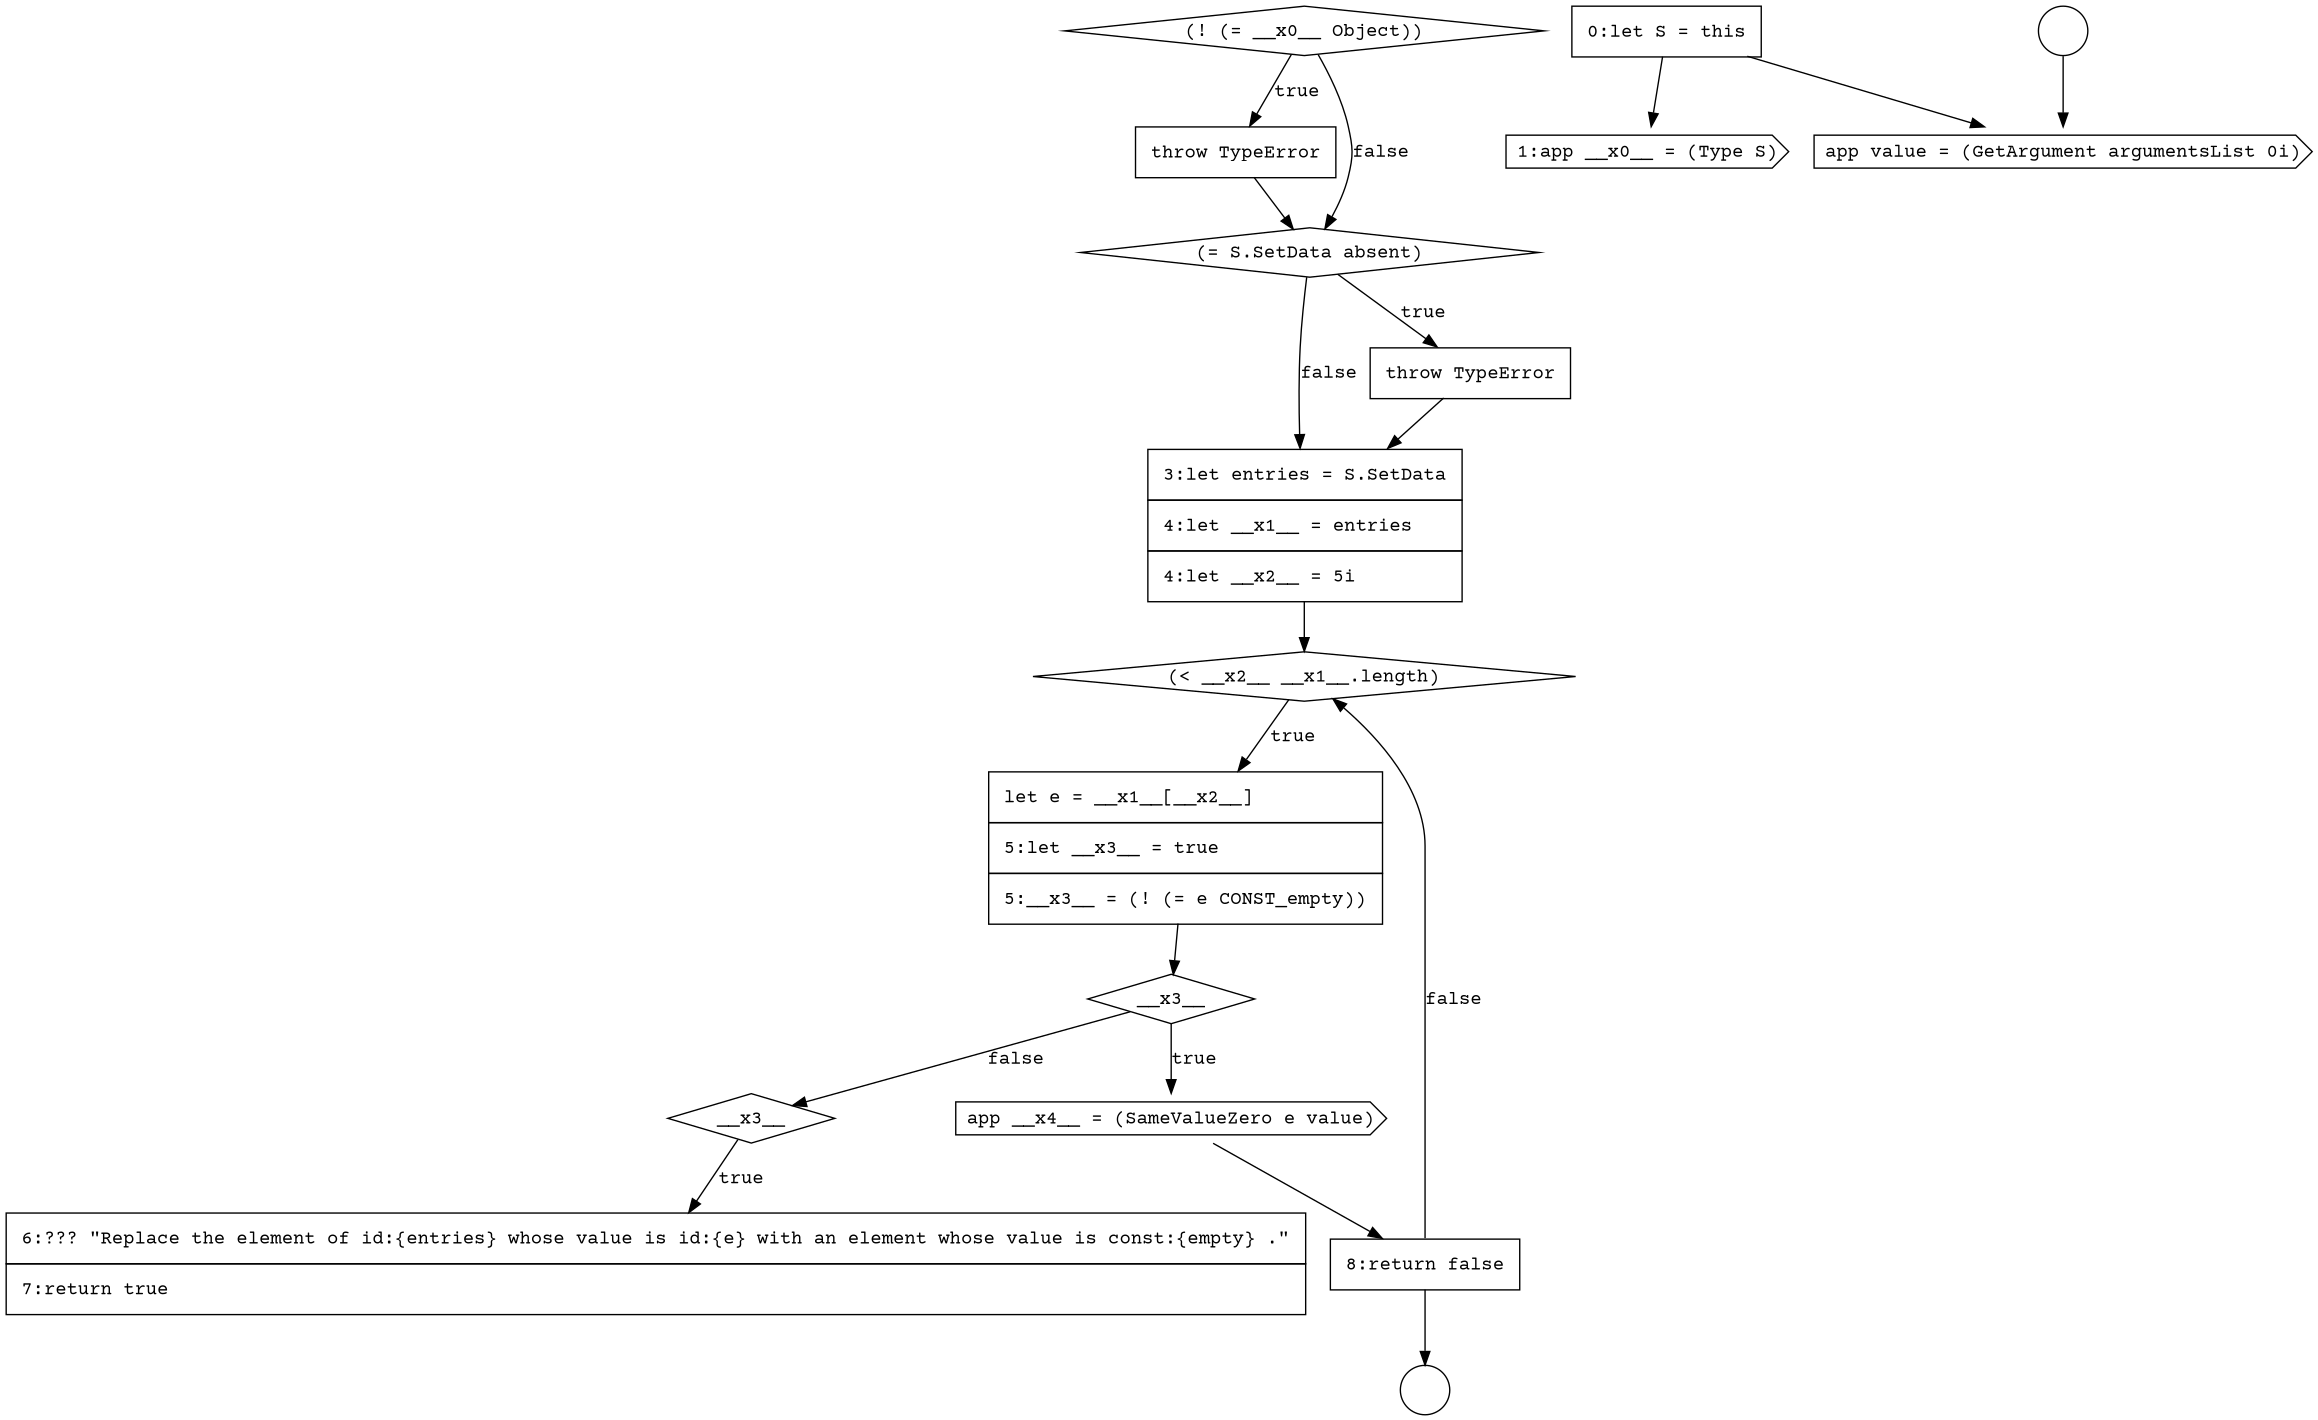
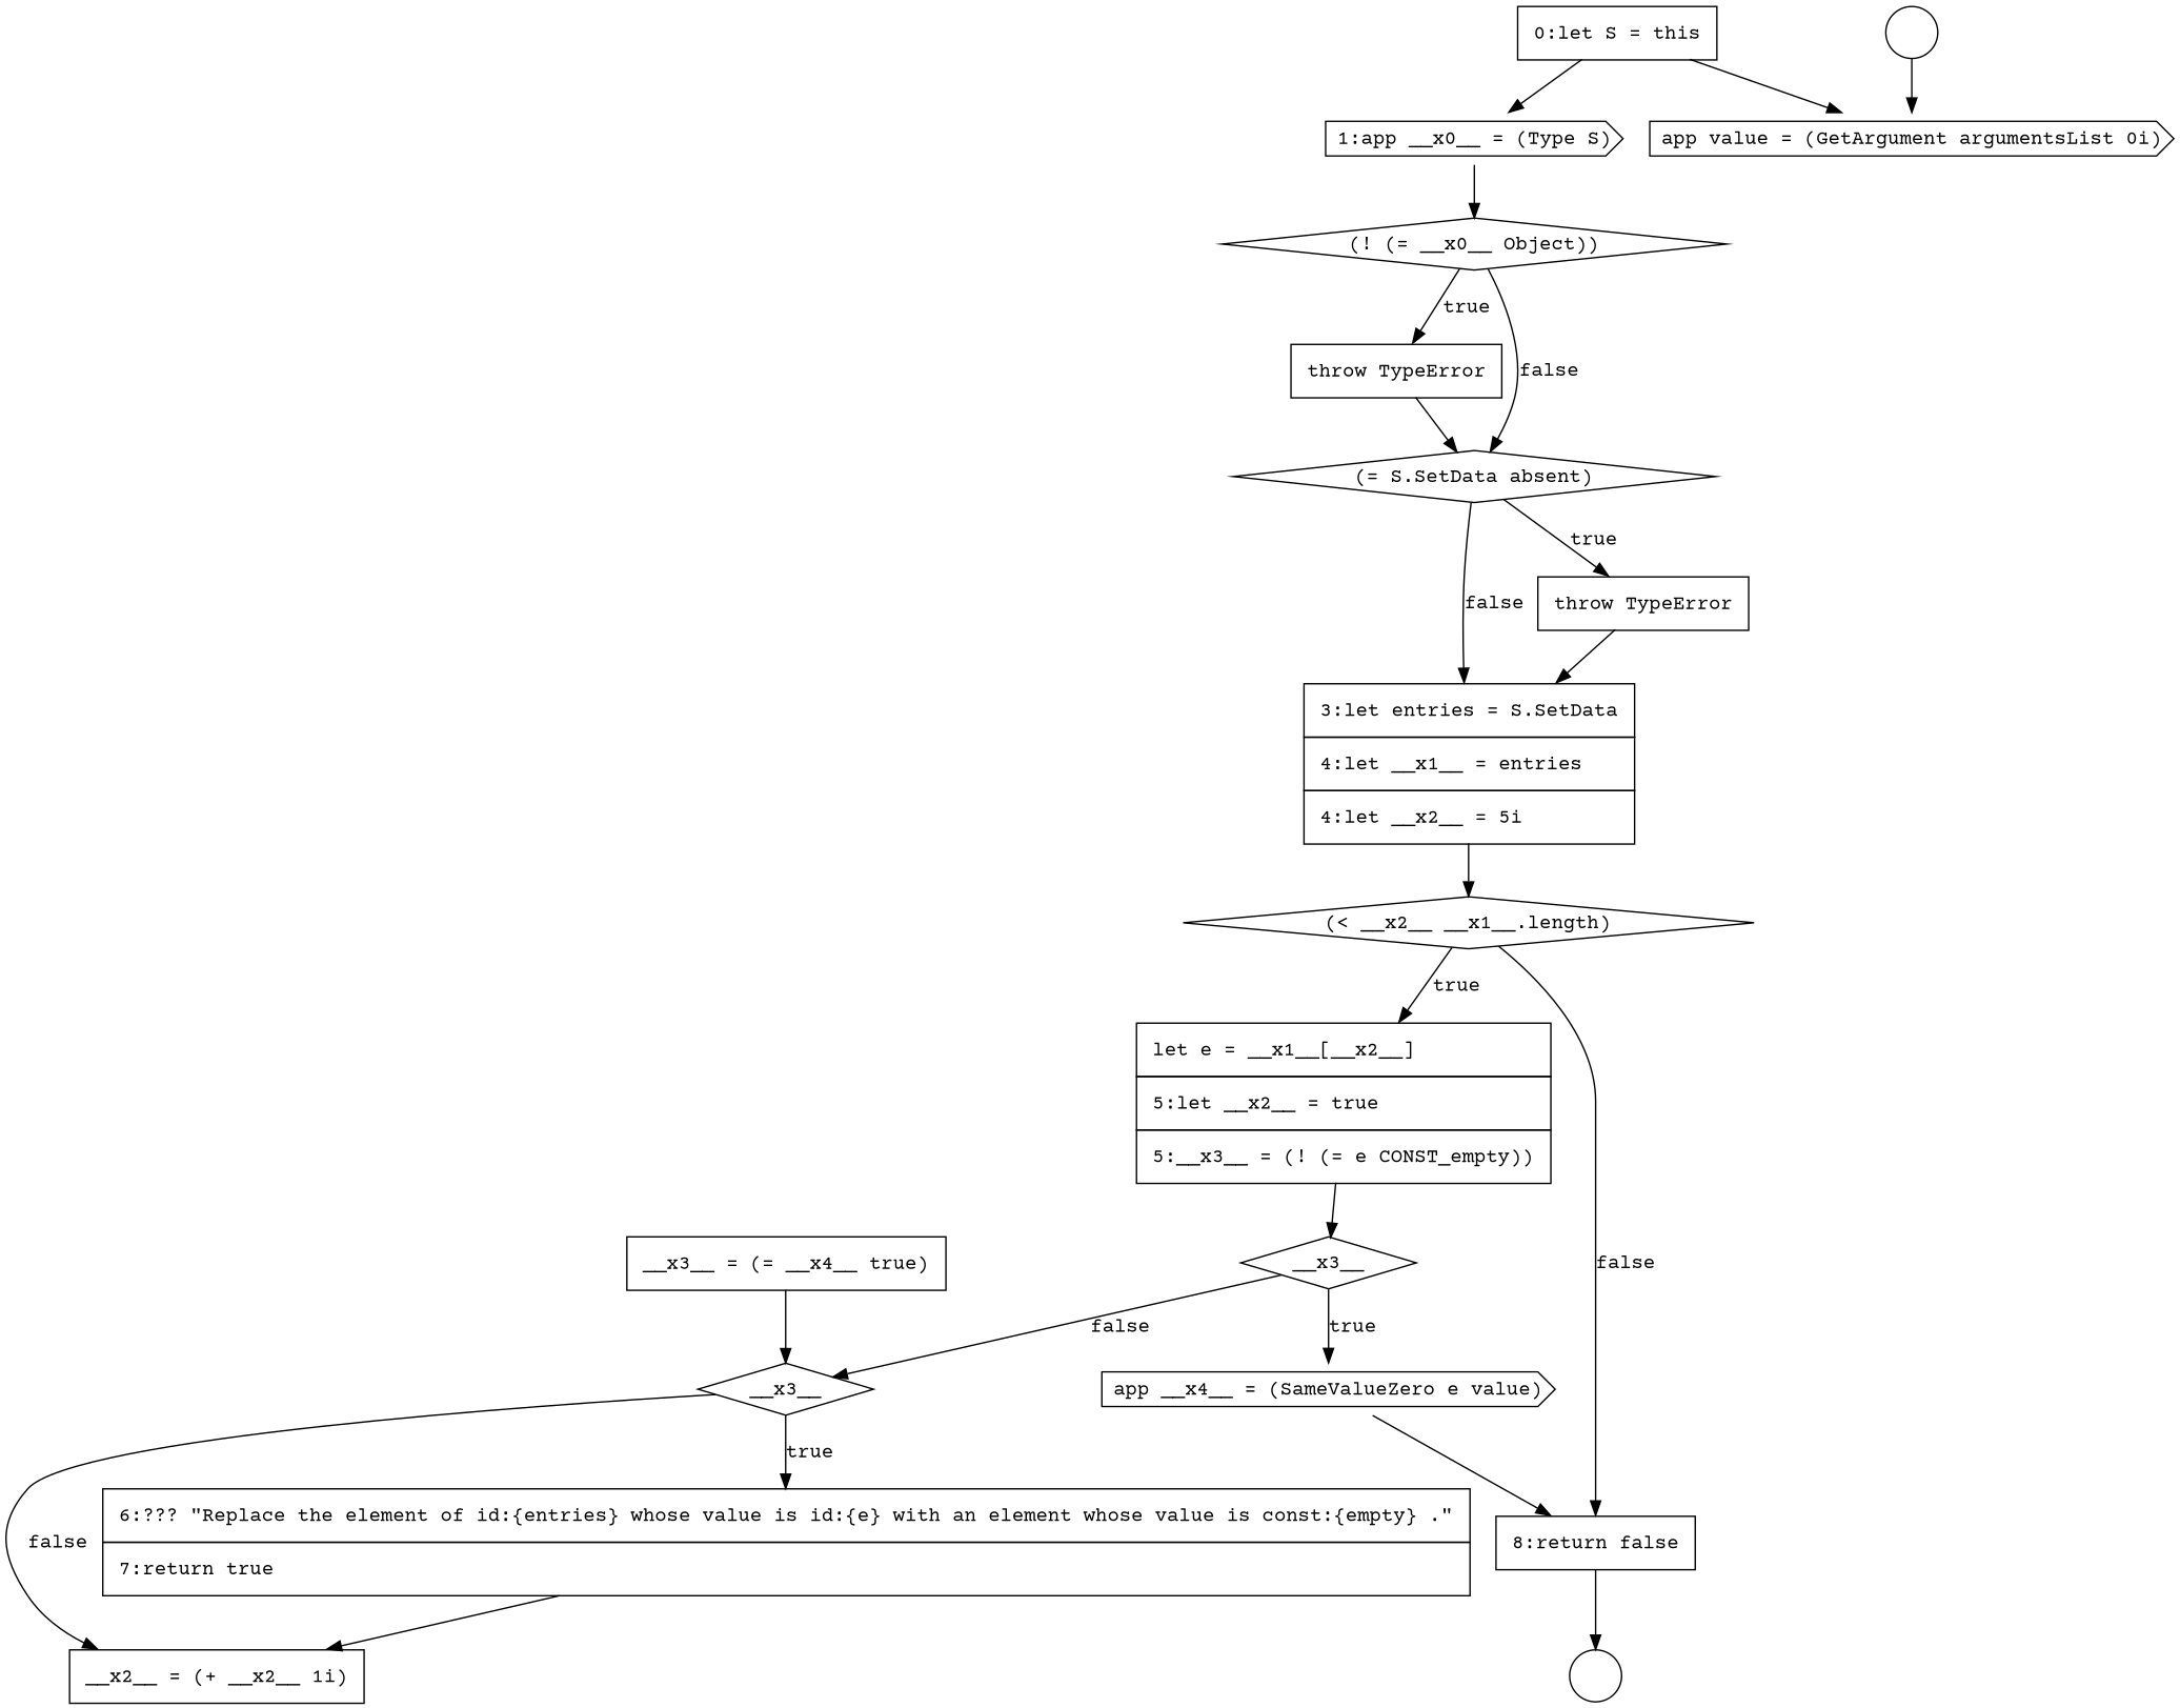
  digraph {
    fontname="Courier Prime"
    node [color=black fillcolor=white fontname="Courier Prime" shape=none style=filled]
    edge [color=black fontname="Courier Prime"]
    n1 [label=<<font color="black">     <table border="0" cellborder="1" cellspacing="0" cellpadding="10">       <tr><td align="left">throw TypeError</td></tr>     </table>   </font>> margin=0]
    n2 [label=<<font color="black">(= S.SetData absent)</font>> shape=diamond]
    n3 [label=<<font color="black">     <table border="0" cellborder="1" cellspacing="0" cellpadding="10">       <tr><td align="left">3:let entries = S.SetData</td></tr>       <tr><td align="left">4:let __x1__ = entries</td></tr>       <tr><td align="left">4:let __x2__ = 5i</td></tr>     </table>   </font>> margin=0]
    n4 [label=<<font color="black">     <table border="0" cellborder="1" cellspacing="0" cellpadding="10">       <tr><td align="left">throw TypeError</td></tr>     </table>   </font>> margin=0]
    n5 [label=<<font color="black">(&lt; __x2__ __x1__.length)</font>> shape=diamond]
    n6 [label=<<font color="black">     <table border="0" cellborder="1" cellspacing="0" cellpadding="10">       <tr><td align="left">8:return false</td></tr>     </table>   </font>> margin=0]
-   n7 [label=<<font color="black">     <table border="0" cellborder="1" cellspacing="0" cellpadding="10">       <tr><td align="left">let e = __x1__[__x2__]</td></tr>       <tr><td align="left">5:let __x3__ = true</td></tr>       <tr><td align="left">5:__x3__ = (! (= e CONST_empty))</td></tr>     </table>   </font>> margin=0]
+   n7 [label=<<font color="black">     <table border="0" cellborder="1" cellspacing="0" cellpadding="10">       <tr><td align="left">let e = __x1__[__x2__]</td></tr>       <tr><td align="left">5:let __x2__ = true</td></tr>       <tr><td align="left">5:__x3__ = (! (= e CONST_empty))</td></tr>     </table>   </font>> margin=0]
    n8 [label=" " shape=circle]
    n9 [label=<<font color="black">__x3__</font>> shape=diamond]
+   n10 [label=<<font color="black">     <table border="0" cellborder="1" cellspacing="0" cellpadding="10">       <tr><td align="left">__x2__ = (+ __x2__ 1i)</td></tr>     </table>   </font>> margin=0]
    n11 [label=<<font color="black">     <table border="0" cellborder="1" cellspacing="0" cellpadding="10">       <tr><td align="left">6:??? &quot;Replace the element of id:{entries} whose value is id:{e} with an element whose value is const:{empty} .&quot;</td></tr>       <tr><td align="left">7:return true</td></tr>     </table>   </font>> margin=0]
    n12 [label=<<font color="black">app value = (GetArgument argumentsList 0i)</font>> shape=cds]
    n13 [label=<<font color="black">     <table border="0" cellborder="1" cellspacing="0" cellpadding="10">       <tr><td align="left">0:let S = this</td></tr>     </table>   </font>> margin=0]
    n14 [label=<<font color="black">1:app __x0__ = (Type S)</font>> shape=cds]
    n15 [label=<<font color="black">app __x4__ = (SameValueZero e value)</font>> shape=cds]
+   n16 [label=<<font color="black">     <table border="0" cellborder="1" cellspacing="0" cellpadding="10">       <tr><td align="left">__x3__ = (= __x4__ true)</td></tr>     </table>   </font>> margin=0]
    n17 [label=<<font color="black">__x3__</font>> shape=diamond]
    n18 [label=" " shape=circle]
    n19 [label=<<font color="black">(! (= __x0__ Object))</font>> shape=diamond]
    n1 -> n2
    n2 -> n3 [label=<<font color="black">false</font>>]
    n2 -> n4 [label=<<font color="black">true</font>>]
    n3 -> n5
    n4 -> n3
-   n6 -> n5 [label=<<font color="black">false</font>>]
+   n5 -> n6 [label=<<font color="black">false</font>>]
    n5 -> n7 [label=<<font color="black">true</font>>]
    n6 -> n8
    n7 -> n17
+   n9 -> n10 [label=<<font color="black">false</font>>]
    n9 -> n11 [label=<<font color="black">true</font>>]
+   n11 -> n10
    n13 -> n12
    n13 -> n14
+   n14 -> n19
    n15 -> n6
+   n16 -> n9
    n17 -> n9 [label=<<font color="black">false</font>>]
    n17 -> n15 [label=<<font color="black">true</font>>]
    n18 -> n12
    n19 -> n1 [label=<<font color="black">true</font>>]
    n19 -> n2 [label=<<font color="black">false</font>>]
  }
